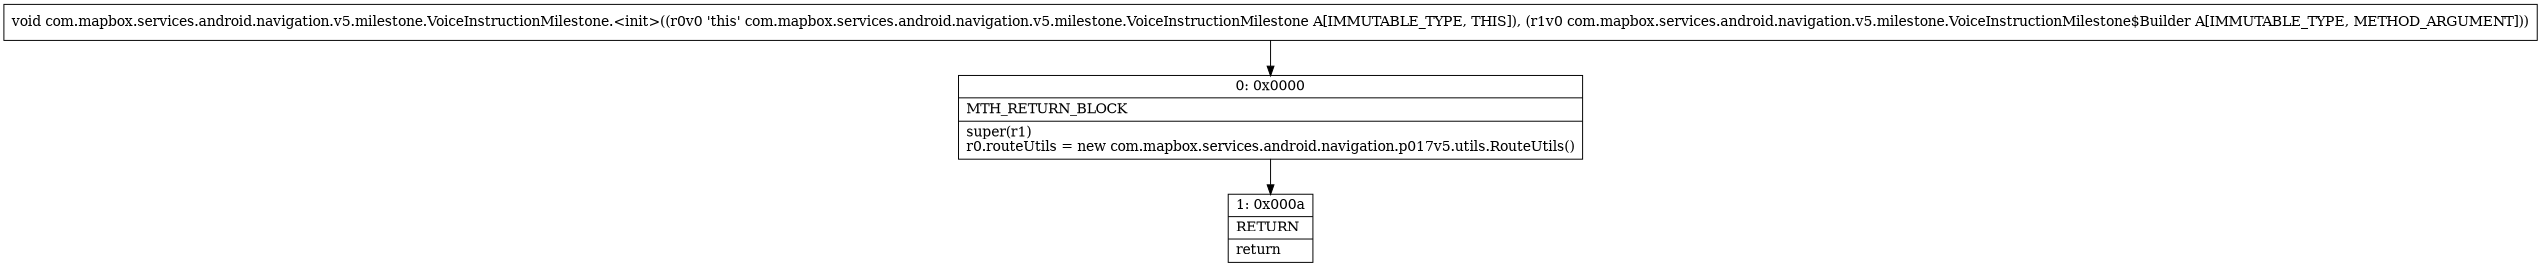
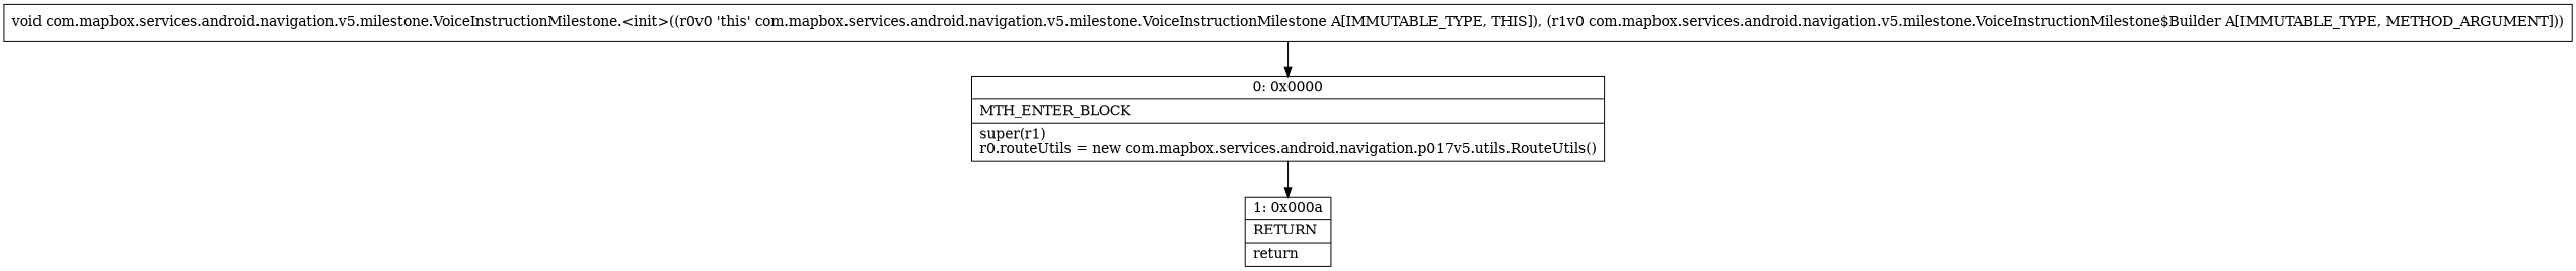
  digraph {
    node [shape=record]
-   n1 [label="{0\:\ 0x0000|MTH_RETURN_BLOCK\l|super(r1)\lr0.routeUtils = new com.mapbox.services.android.navigation.p017v5.utils.RouteUtils()\l}"]
+   n1 [label="{0\:\ 0x0000|MTH_ENTER_BLOCK\l|super(r1)\lr0.routeUtils = new com.mapbox.services.android.navigation.p017v5.utils.RouteUtils()\l}"]
    n2 [label="{1\:\ 0x000a|RETURN\l|return\l}"]
    n3 [label="{void com.mapbox.services.android.navigation.v5.milestone.VoiceInstructionMilestone.\<init\>((r0v0 'this' com.mapbox.services.android.navigation.v5.milestone.VoiceInstructionMilestone A[IMMUTABLE_TYPE, THIS]), (r1v0 com.mapbox.services.android.navigation.v5.milestone.VoiceInstructionMilestone$Builder A[IMMUTABLE_TYPE, METHOD_ARGUMENT])) }"]
    n1 -> n2
    n3 -> n1
  }
